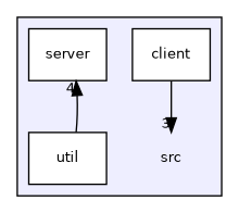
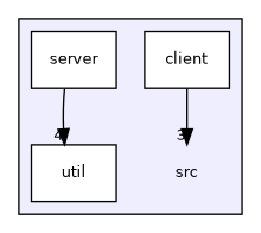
  digraph {
    compound=true
    node [fontname=Helvetica fontsize=10 shape=box color=black fillcolor=white style=filled]
    edge [labeldistance=1.5 labelfontname=Helvetica labelfontsize=10]
    n1 [label=src shape=plaintext color="" fillcolor="" style=""]
    n2 [label=client]
    n3 [label=server]
    n4 [label=util]
    subgraph cluster_1 {
      bgcolor="#eeeeff"
      pencolor=black
      n1
      n2
      n3
      n4
    }
    n2 -> n1 [headlabel=3]
-   n4 -> n3 [headlabel=4]
+   n3 -> n4 [headlabel=4]
  }
